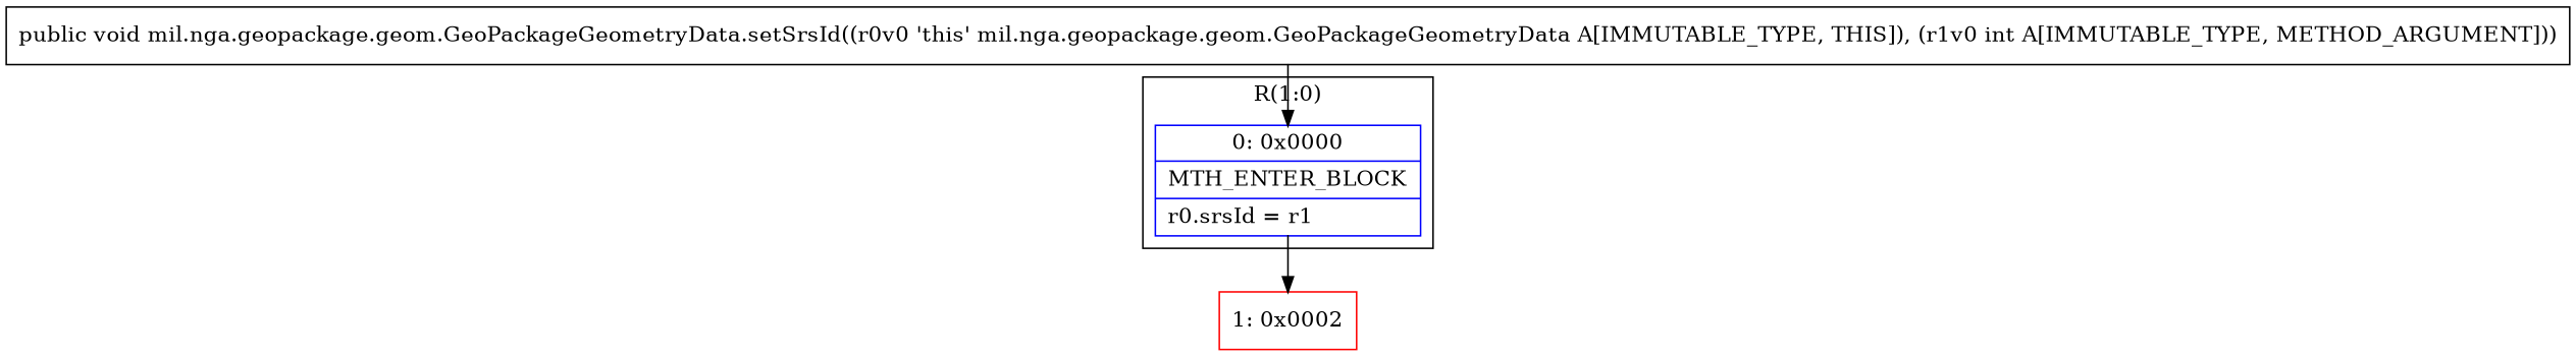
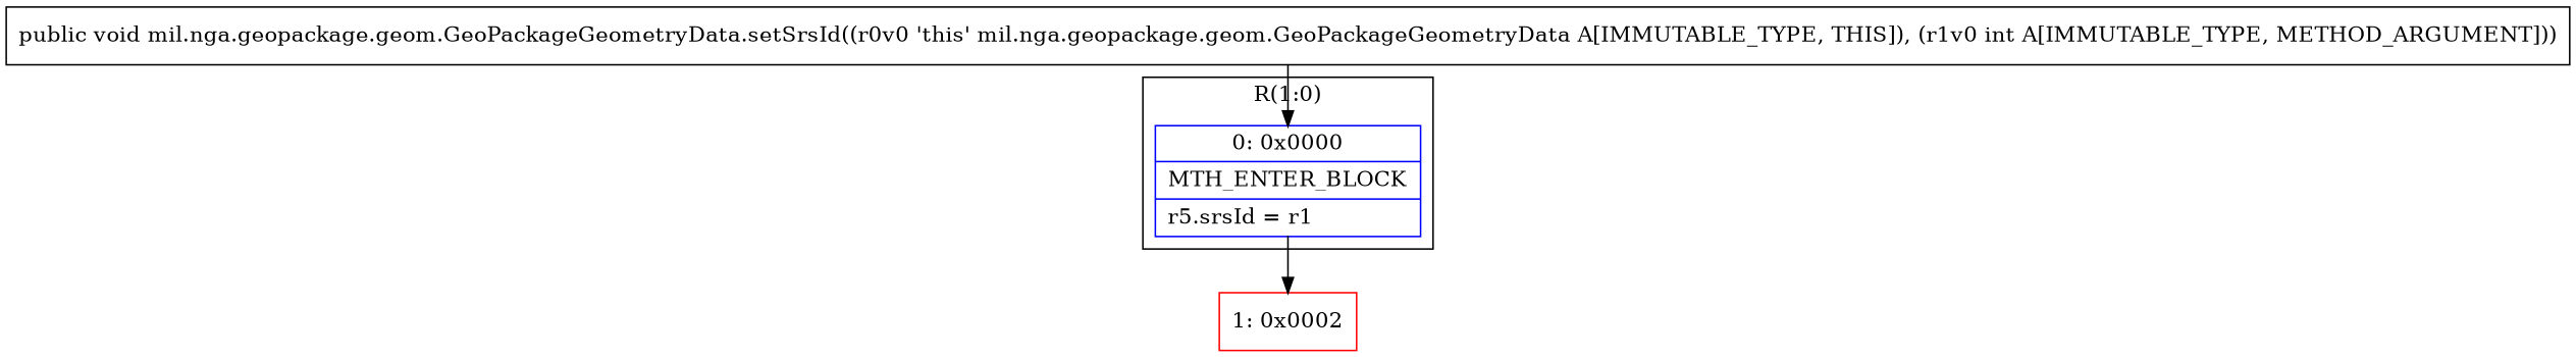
  digraph {
    node [shape=record]
-   n1 [color=blue label="{0\:\ 0x0000|MTH_ENTER_BLOCK\l|r0.srsId = r1\l}"]
+   n1 [color=blue label="{0\:\ 0x0000|MTH_ENTER_BLOCK\l|r5.srsId = r1\l}"]
    n2 [color=red label="{1\:\ 0x0002}"]
    n3 [label="{public void mil.nga.geopackage.geom.GeoPackageGeometryData.setSrsId((r0v0 'this' mil.nga.geopackage.geom.GeoPackageGeometryData A[IMMUTABLE_TYPE, THIS]), (r1v0 int A[IMMUTABLE_TYPE, METHOD_ARGUMENT])) }"]
    subgraph cluster_1 {
      label="R(1:0)"
      n1
    }
    n1 -> n2
    n3 -> n1
  }
